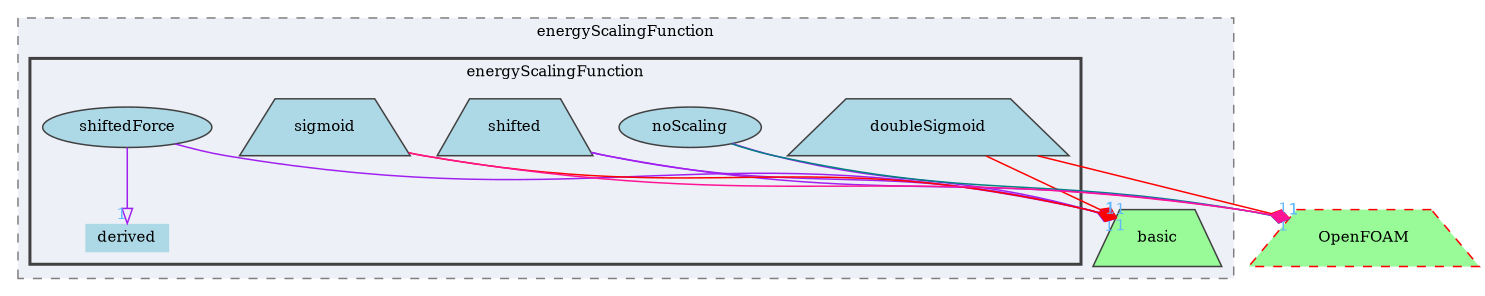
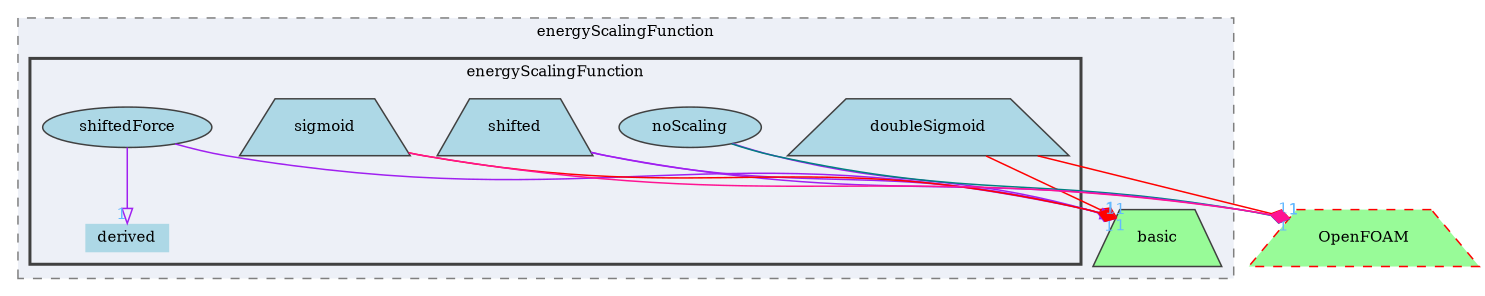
  digraph {
    compound=true
    fontname="DejaVu Serif"
    node [fillcolor=lightblue fontname="DejaVu Serif" fontsize=10 shape=trapezium style=filled color=grey25]
    edge [arrowhead=diamond color=purple fontcolor=steelblue1 fontname="DejaVu Serif" fontsize=10 headlabel=1 labeldistance=1.5 labelfontname=Helvetica labelfontsize=10]
    n1 [height=0.2 label=derived shape=plaintext width=0.4 color=""]
    n2 [height=0.2 label=doubleSigmoid width=0.4]
    n3 [height=0.2 label=noScaling shape=ellipse width=0.4]
    n4 [height=0.2 label=shifted width=0.4]
    n5 [height=0.2 label=shiftedForce shape=ellipse width=0.4]
    n6 [height=0.2 label=sigmoid width=0.4]
    n7 [fillcolor=palegreen height=0.2 label=basic width=0.4]
    n8 [color=red fillcolor=palegreen height=0.2 label=OpenFOAM style="filled,dashed" width=0.4]
    subgraph cluster_1 {
      bgcolor="#edf0f7"
      fontsize=10
      label=energyScalingFunction
      pencolor=grey50
      style="filled,dashed"
      n7
      subgraph cluster_2 {
        bgcolor="#edf0f7"
        fontsize=10
        label=energyScalingFunction
        pencolor=grey25
        style="filled,bold"
        n1
        n2
        n3
        n4
        n5
        n6
      }
    }
    n2 -> n7 [color=red]
    n2 -> n8 [color=red]
    n3 -> n7
    n3 -> n8 [color=teal]
-   n4 -> n7
+   n4 -> n7 [arrowhead=onormal]
    n4 -> n8
    n5 -> n1 [arrowhead=onormal]
    n5 -> n7
    n6 -> n7 [color=red]
    n6 -> n8 [color=deeppink]
  }
